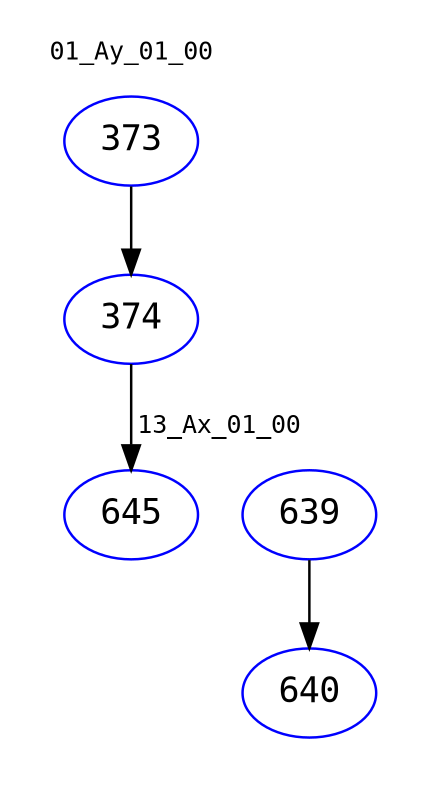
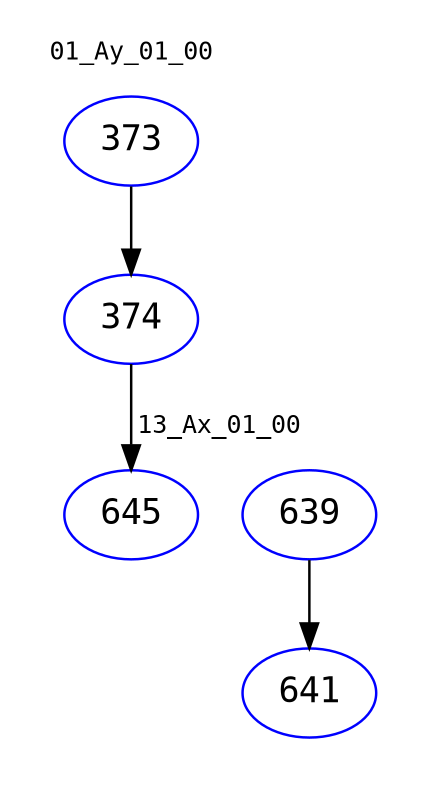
  digraph {
    fontname="DejaVu Sans Mono"
    node [color=blue fontname="DejaVu Sans Mono"]
    edge [color=black fontname="DejaVu Sans Mono"]
    n1 [label=639]
-   n2 [label=640]
+   n2 [label=641]
    n3 [label=645]
    n4 [label=373]
    n5 [label=374]
    subgraph cluster_1 {
      color=white
      fontsize=10
      label="13_Ax_01_00"
      n1
      n2
      n3
    }
    subgraph cluster_2 {
      color=white
      fontsize=10
      label="01_Ay_01_00"
      n4
      n5
    }
    n1 -> n2
    n4 -> n5
    n5 -> n3
  }
